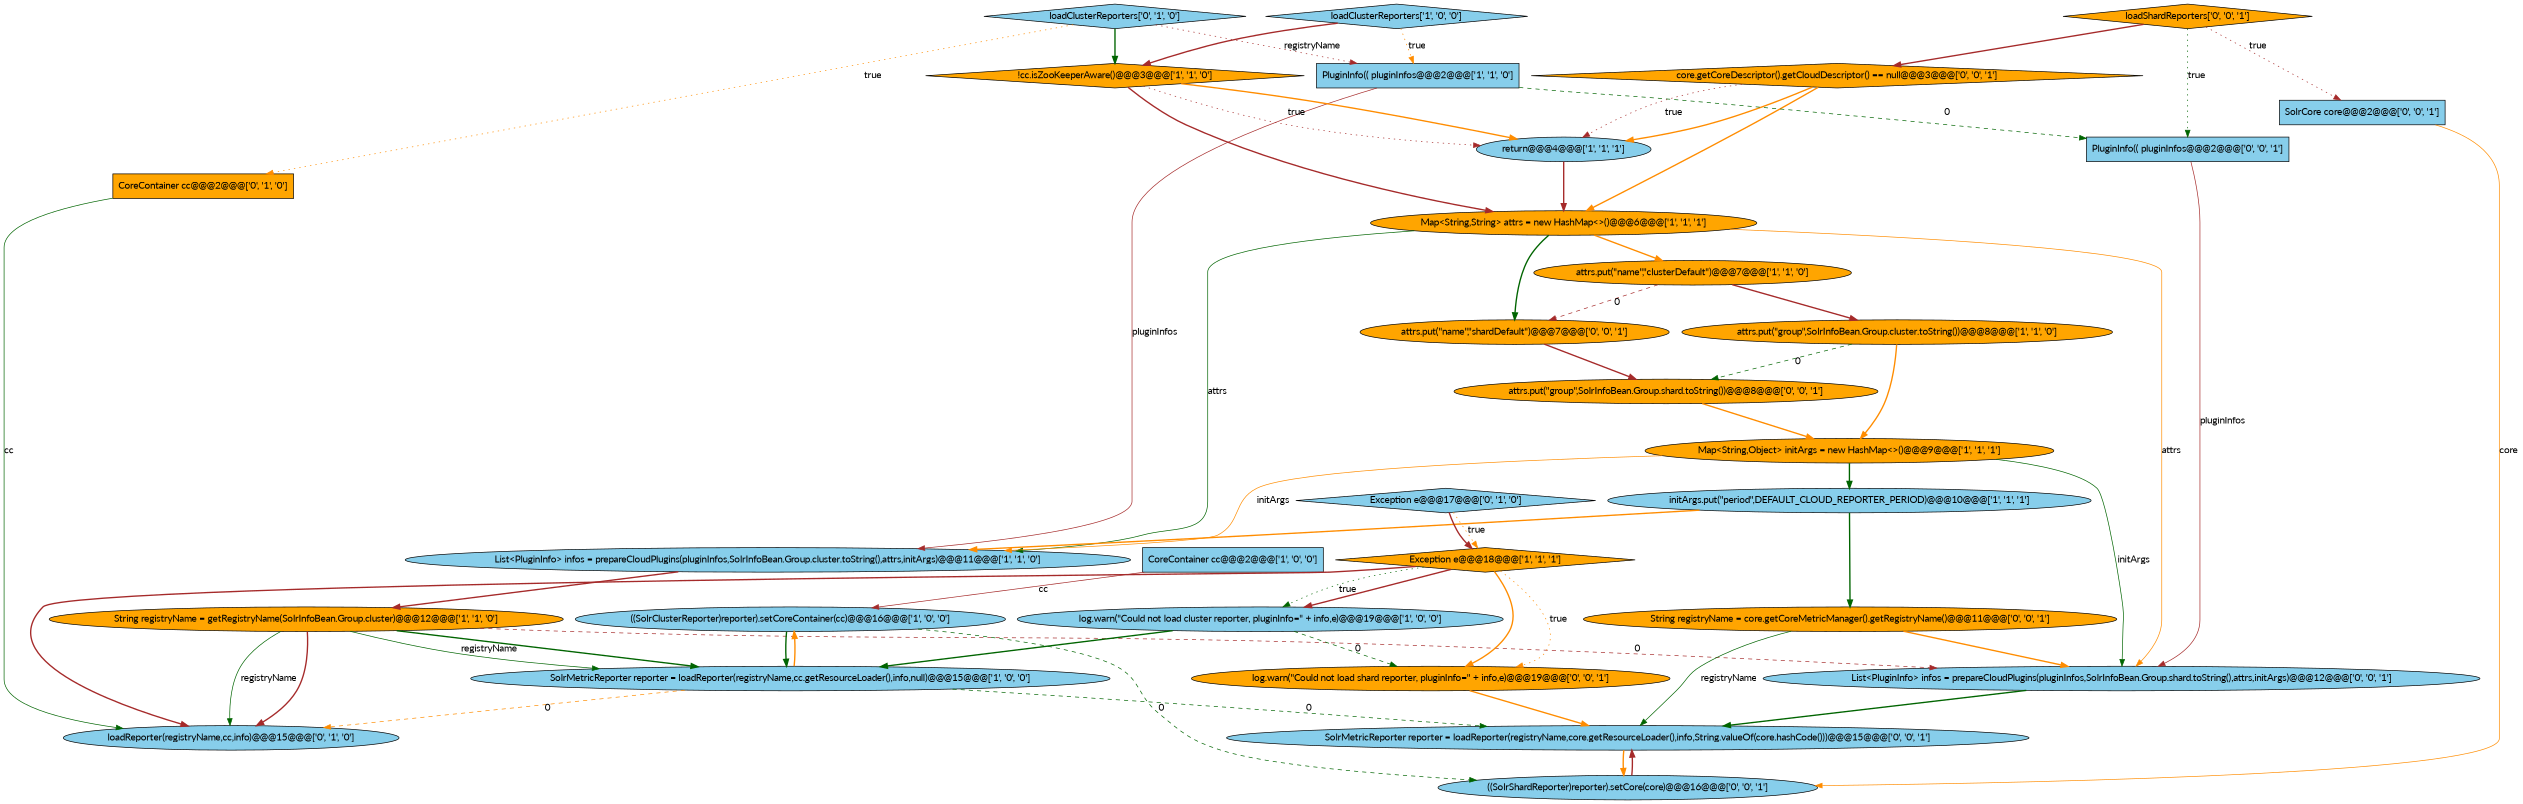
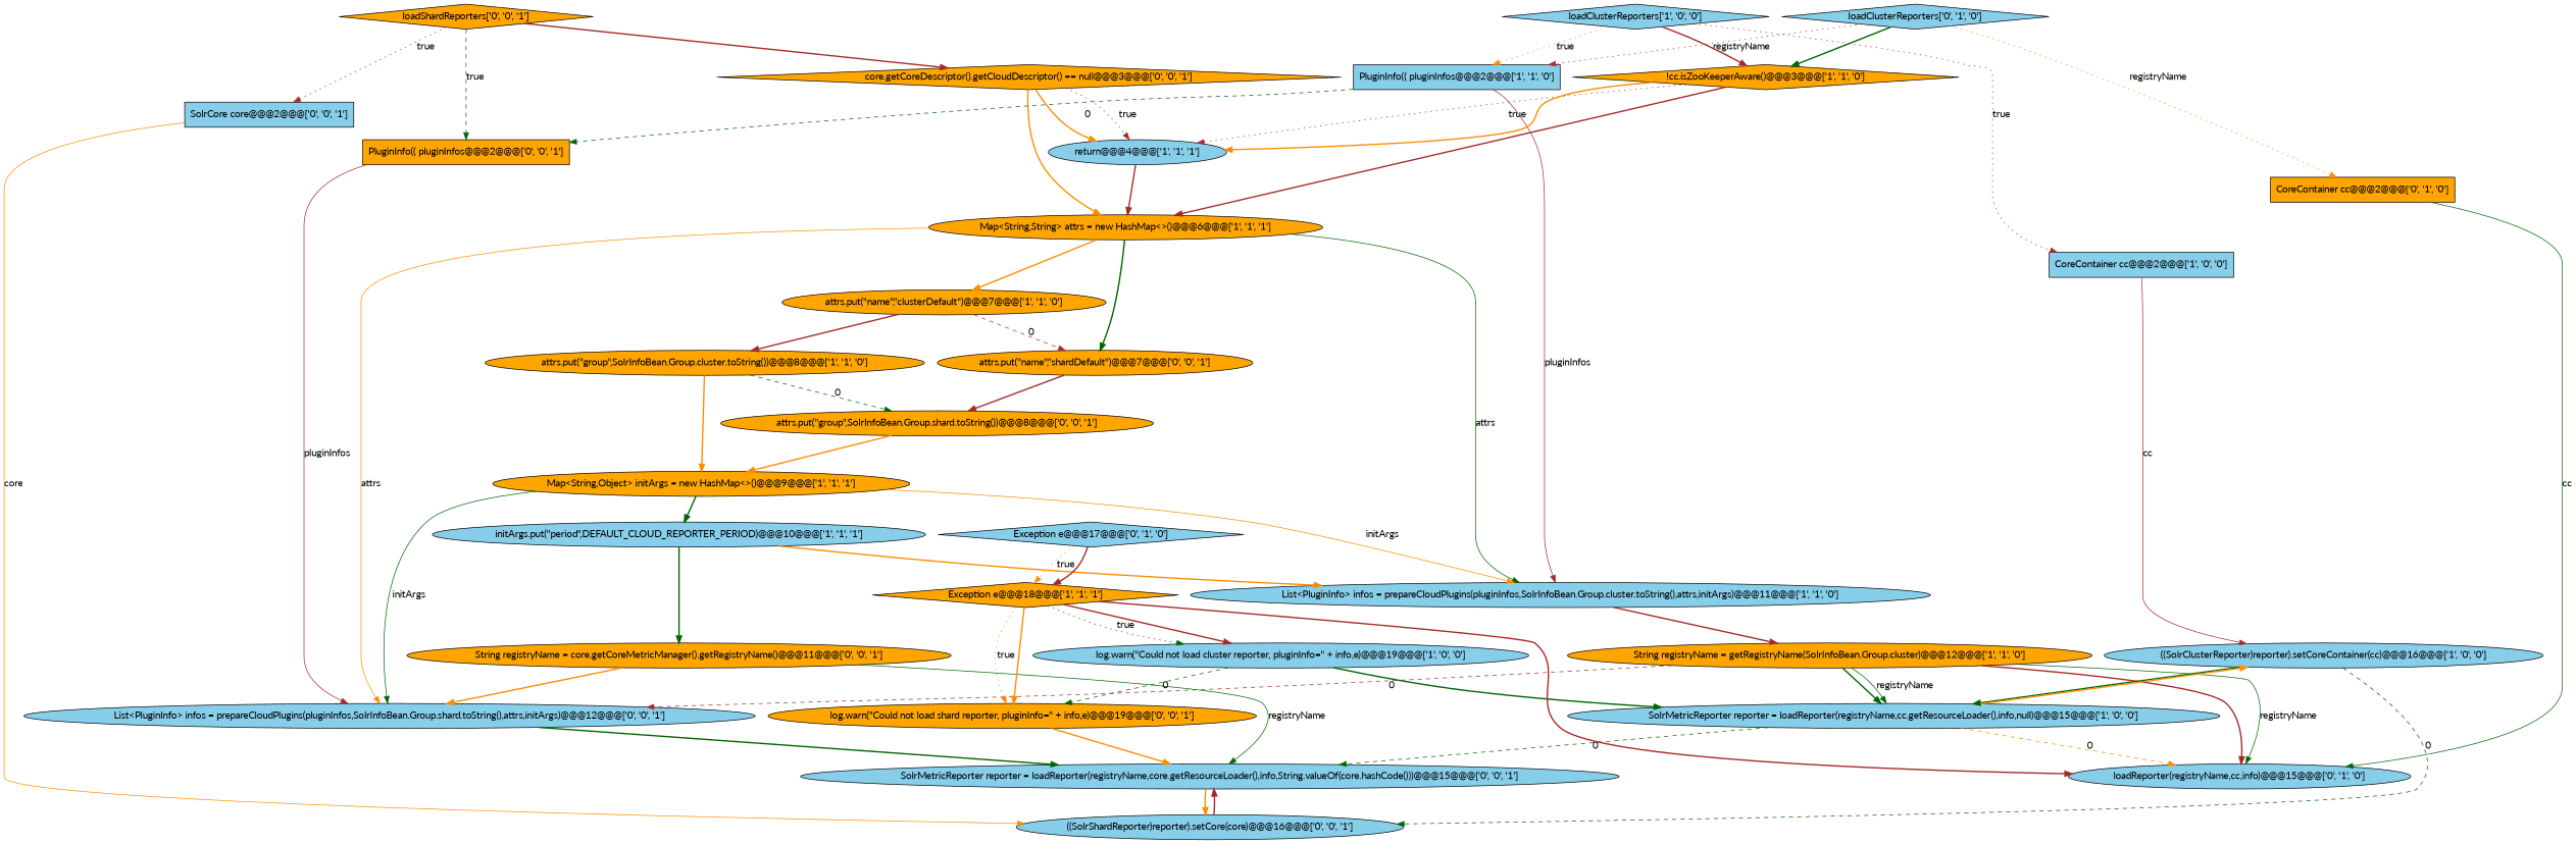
  digraph {
    fontname=Lato
    node [fillcolor=skyblue fontname=Lato shape=ellipse style=filled]
    edge [color=brown fontname=Lato style=bold]
    n1 [label="List<PluginInfo> infos = prepareCloudPlugins(pluginInfos,SolrInfoBean.Group.shard.toString(),attrs,initArgs)@@@12@@@['0', '0', '1']"]
    n2 [label="SolrMetricReporter reporter = loadReporter(registryName,core.getResourceLoader(),info,String.valueOf(core.hashCode()))@@@15@@@['0', '0', '1']"]
    n3 [label="((SolrShardReporter)reporter).setCore(core)@@@16@@@['0', '0', '1']"]
    n4 [fillcolor=orange label="Map<String,String> attrs = new HashMap<>()@@@6@@@['1', '1', '1']"]
    n5 [label="List<PluginInfo> infos = prepareCloudPlugins(pluginInfos,SolrInfoBean.Group.cluster.toString(),attrs,initArgs)@@@11@@@['1', '1', '0']"]
    n6 [fillcolor=orange label="attrs.put(\"name\",\"shardDefault\")@@@7@@@['0', '0', '1']"]
    n7 [fillcolor=orange label="attrs.put(\"name\",\"clusterDefault\")@@@7@@@['1', '1', '0']"]
    n8 [fillcolor=orange label="String registryName = getRegistryName(SolrInfoBean.Group.cluster)@@@12@@@['1', '1', '0']"]
    n9 [fillcolor=orange label="attrs.put(\"group\",SolrInfoBean.Group.shard.toString())@@@8@@@['0', '0', '1']"]
    n10 [fillcolor=orange label="attrs.put(\"group\",SolrInfoBean.Group.cluster.toString())@@@8@@@['1', '1', '0']"]
    n11 [label="((SolrClusterReporter)reporter).setCoreContainer(cc)@@@16@@@['1', '0', '0']"]
    n12 [label="SolrMetricReporter reporter = loadReporter(registryName,cc.getResourceLoader(),info,null)@@@15@@@['1', '0', '0']"]
    n13 [label="loadReporter(registryName,cc,info)@@@15@@@['0', '1', '0']"]
    n14 [fillcolor=orange label="loadShardReporters['0', '0', '1']" shape=diamond]
    n15 [label="SolrCore core@@@2@@@['0', '0', '1']" shape=box]
-   n16 [label="PluginInfo(( pluginInfos@@@2@@@['0', '0', '1']" shape=box]
+   n16 [fillcolor=orange label="PluginInfo(( pluginInfos@@@2@@@['0', '0', '1']" shape=box]
    n17 [fillcolor=orange label="core.getCoreDescriptor().getCloudDescriptor() == null@@@3@@@['0', '0', '1']" shape=diamond]
    n18 [label="return@@@4@@@['1', '1', '1']"]
    n19 [fillcolor=orange label="String registryName = core.getCoreMetricManager().getRegistryName()@@@11@@@['0', '0', '1']"]
    n20 [label="initArgs.put(\"period\",DEFAULT_CLOUD_REPORTER_PERIOD)@@@10@@@['1', '1', '1']"]
    n21 [label="CoreContainer cc@@@2@@@['1', '0', '0']" shape=box]
    n22 [label="PluginInfo(( pluginInfos@@@2@@@['1', '1', '0']" shape=box]
    n23 [fillcolor=orange label="CoreContainer cc@@@2@@@['0', '1', '0']" shape=box]
    n24 [label="loadClusterReporters['0', '1', '0']" shape=diamond]
    n25 [fillcolor=orange label="!cc.isZooKeeperAware()@@@3@@@['1', '1', '0']" shape=diamond]
    n26 [label="log.warn(\"Could not load cluster reporter, pluginInfo=\" + info,e)@@@19@@@['1', '0', '0']"]
    n27 [fillcolor=orange label="log.warn(\"Could not load shard reporter, pluginInfo=\" + info,e)@@@19@@@['0', '0', '1']"]
    n28 [label="loadClusterReporters['1', '0', '0']" shape=diamond]
    n29 [fillcolor=orange label="Map<String,Object> initArgs = new HashMap<>()@@@9@@@['1', '1', '1']"]
    n30 [label="Exception e@@@17@@@['0', '1', '0']" shape=diamond]
    n31 [fillcolor=orange label="Exception e@@@18@@@['1', '1', '1']" shape=diamond]
    n1 -> n2 [color=darkgreen]
    n2 -> n3 [color=darkorange]
    n3 -> n2
    n4 -> n1 [color=darkorange label=attrs style=solid]
    n4 -> n5 [color=darkgreen label=attrs style=solid]
    n4 -> n6 [color=darkgreen]
    n4 -> n7 [color=darkorange]
    n5 -> n8
    n6 -> n9
    n7 -> n6 [label=0 style=dashed]
    n7 -> n10
    n8 -> n1 [label=0 style=dashed]
    n8 -> n12 [color=darkgreen]
    n8 -> n12 [color=darkgreen label=registryName style=solid]
    n8 -> n13 [color=darkgreen label=registryName style=solid]
    n8 -> n13
    n9 -> n29 [color=darkorange]
    n10 -> n9 [color=darkgreen label=0 style=dashed]
    n10 -> n29 [color=darkorange]
    n11 -> n3 [color=darkgreen label=0 style=dashed]
    n11 -> n12 [color=darkgreen]
    n12 -> n2 [color=darkgreen label=0 style=dashed]
    n12 -> n11 [color=darkorange]
    n12 -> n13 [color=darkorange label=0 style=dashed]
    n14 -> n15 [label=true style=dotted]
-   n14 -> n16 [color=darkgreen label=true style=dotted]
+   n14 -> n16 [color=darkgreen label=true style=dashed]
    n14 -> n17
    n15 -> n3 [color=darkorange label=core style=solid]
    n16 -> n1 [label=pluginInfos style=solid]
    n17 -> n4 [color=darkorange]
    n17 -> n18 [color=darkorange]
    n17 -> n18 [label=true style=dotted]
    n18 -> n4
    n19 -> n1 [color=darkorange]
    n19 -> n2 [color=darkgreen label=registryName style=solid]
    n20 -> n5 [color=darkorange]
    n20 -> n19 [color=darkgreen]
    n21 -> n11 [label=cc style=solid]
    n22 -> n5 [label=pluginInfos style=solid]
    n22 -> n16 [color=darkgreen label=0 style=dashed]
    n23 -> n13 [color=darkgreen label=cc style=solid]
    n24 -> n22 [label=registryName style=dotted]
-   n24 -> n23 [color=darkorange label=true style=dotted]
+   n24 -> n23 [color=darkorange label=registryName style=dotted]
    n24 -> n25 [color=darkgreen]
    n25 -> n4
    n25 -> n18 [label=true style=dotted]
    n25 -> n18 [color=darkorange]
    n26 -> n12 [color=darkgreen]
    n26 -> n27 [color=darkgreen label=0 style=dashed]
    n27 -> n2 [color=darkorange]
+   n28 -> n21 [label=true style=dotted]
    n28 -> n22 [color=darkorange label=true style=dotted]
    n28 -> n25
    n29 -> n1 [color=darkgreen label=initArgs style=solid]
    n29 -> n5 [color=darkorange label=initArgs style=solid]
    n29 -> n20 [color=darkgreen]
    n30 -> n31 [color=darkorange label=true style=dotted]
    n30 -> n31
    n31 -> n13
    n31 -> n26
    n31 -> n26 [color=darkgreen label=true style=dotted]
    n31 -> n27 [color=darkorange]
    n31 -> n27 [color=darkorange label=true style=dotted]
  }
